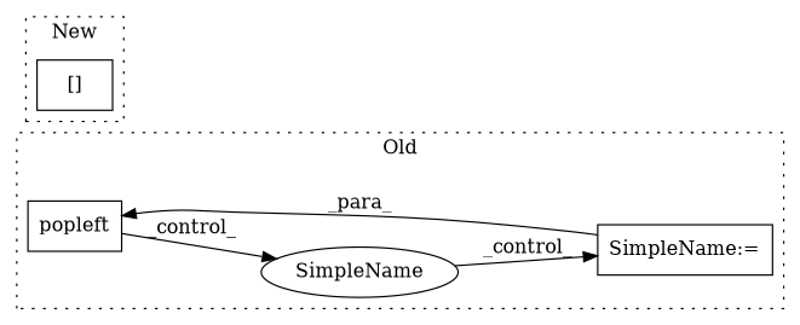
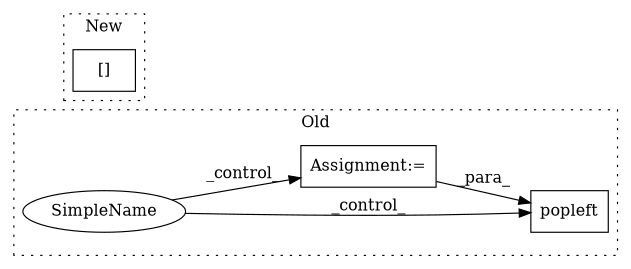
  digraph {
    rankdir=LR
    node [shape=box]
    n1 [a=32 l=9 label=popleft s=2435]
-   n2 [a=7 l=1 label="SimpleName:=" s=2424]
+   n2 [a=7 l=1 label="Assignment:=" s=2424]
    n3 [a=42 label=SimpleName shape=ellipse]
    n4 [a=2 l="19,1" label="[]" s="2972,3000"]
    subgraph cluster_1 {
      label=Old
      style=dotted
      n1
      n2
      n3
    }
    subgraph cluster_2 {
      label=New
      style=dotted
      n4
    }
    n2 -> n1 [label=_para_]
-   n1 -> n3 [label=_control_]
+   n3 -> n1 [label=_control_]
    n3 -> n2 [label=_control_]
  }
